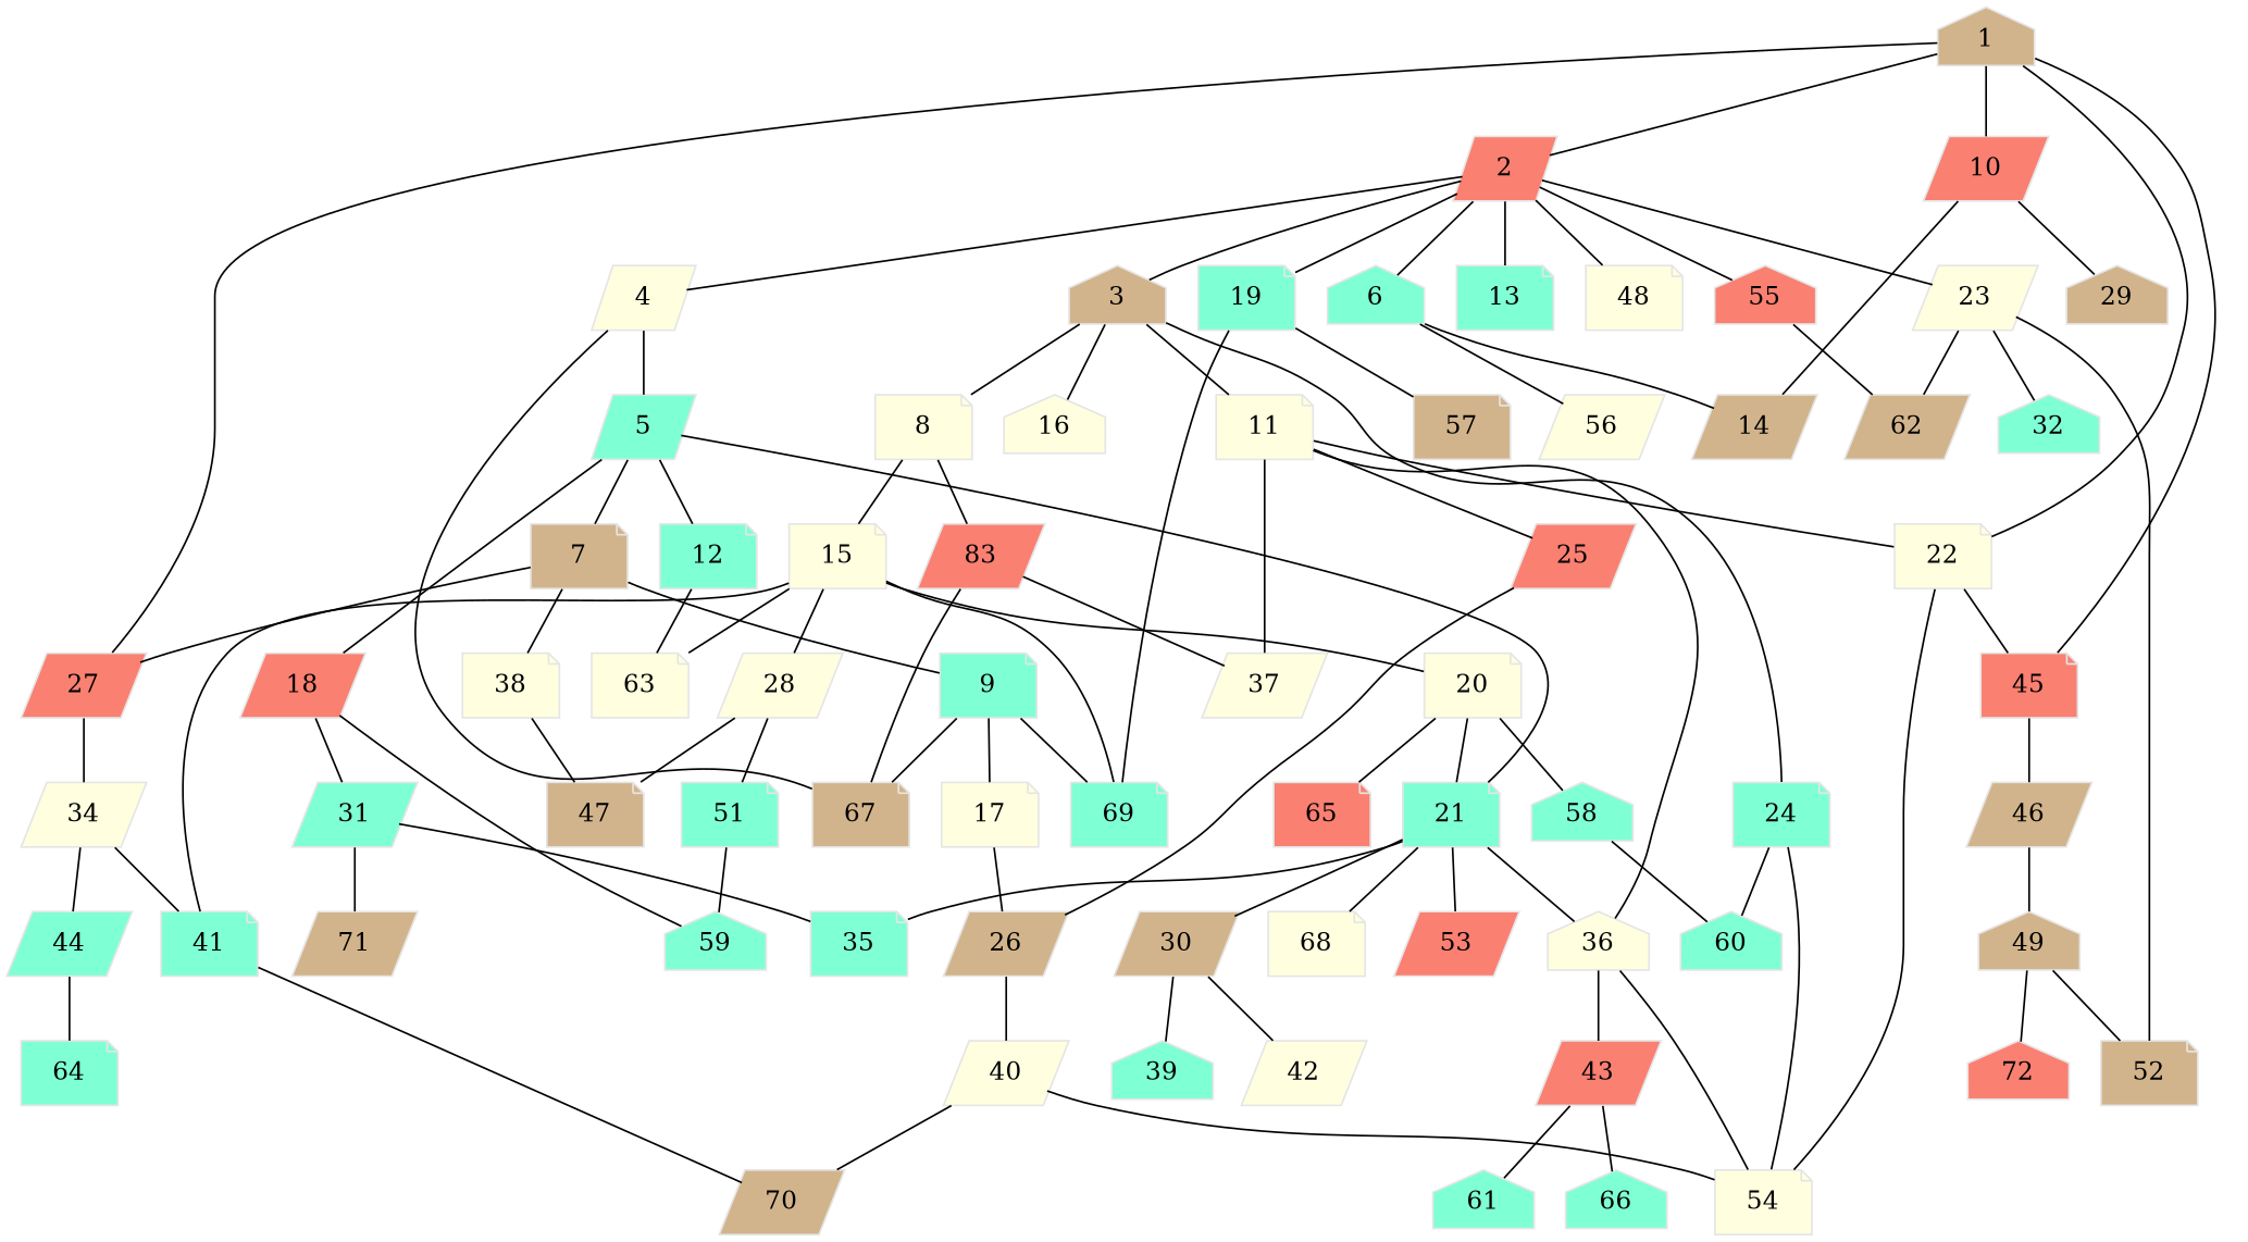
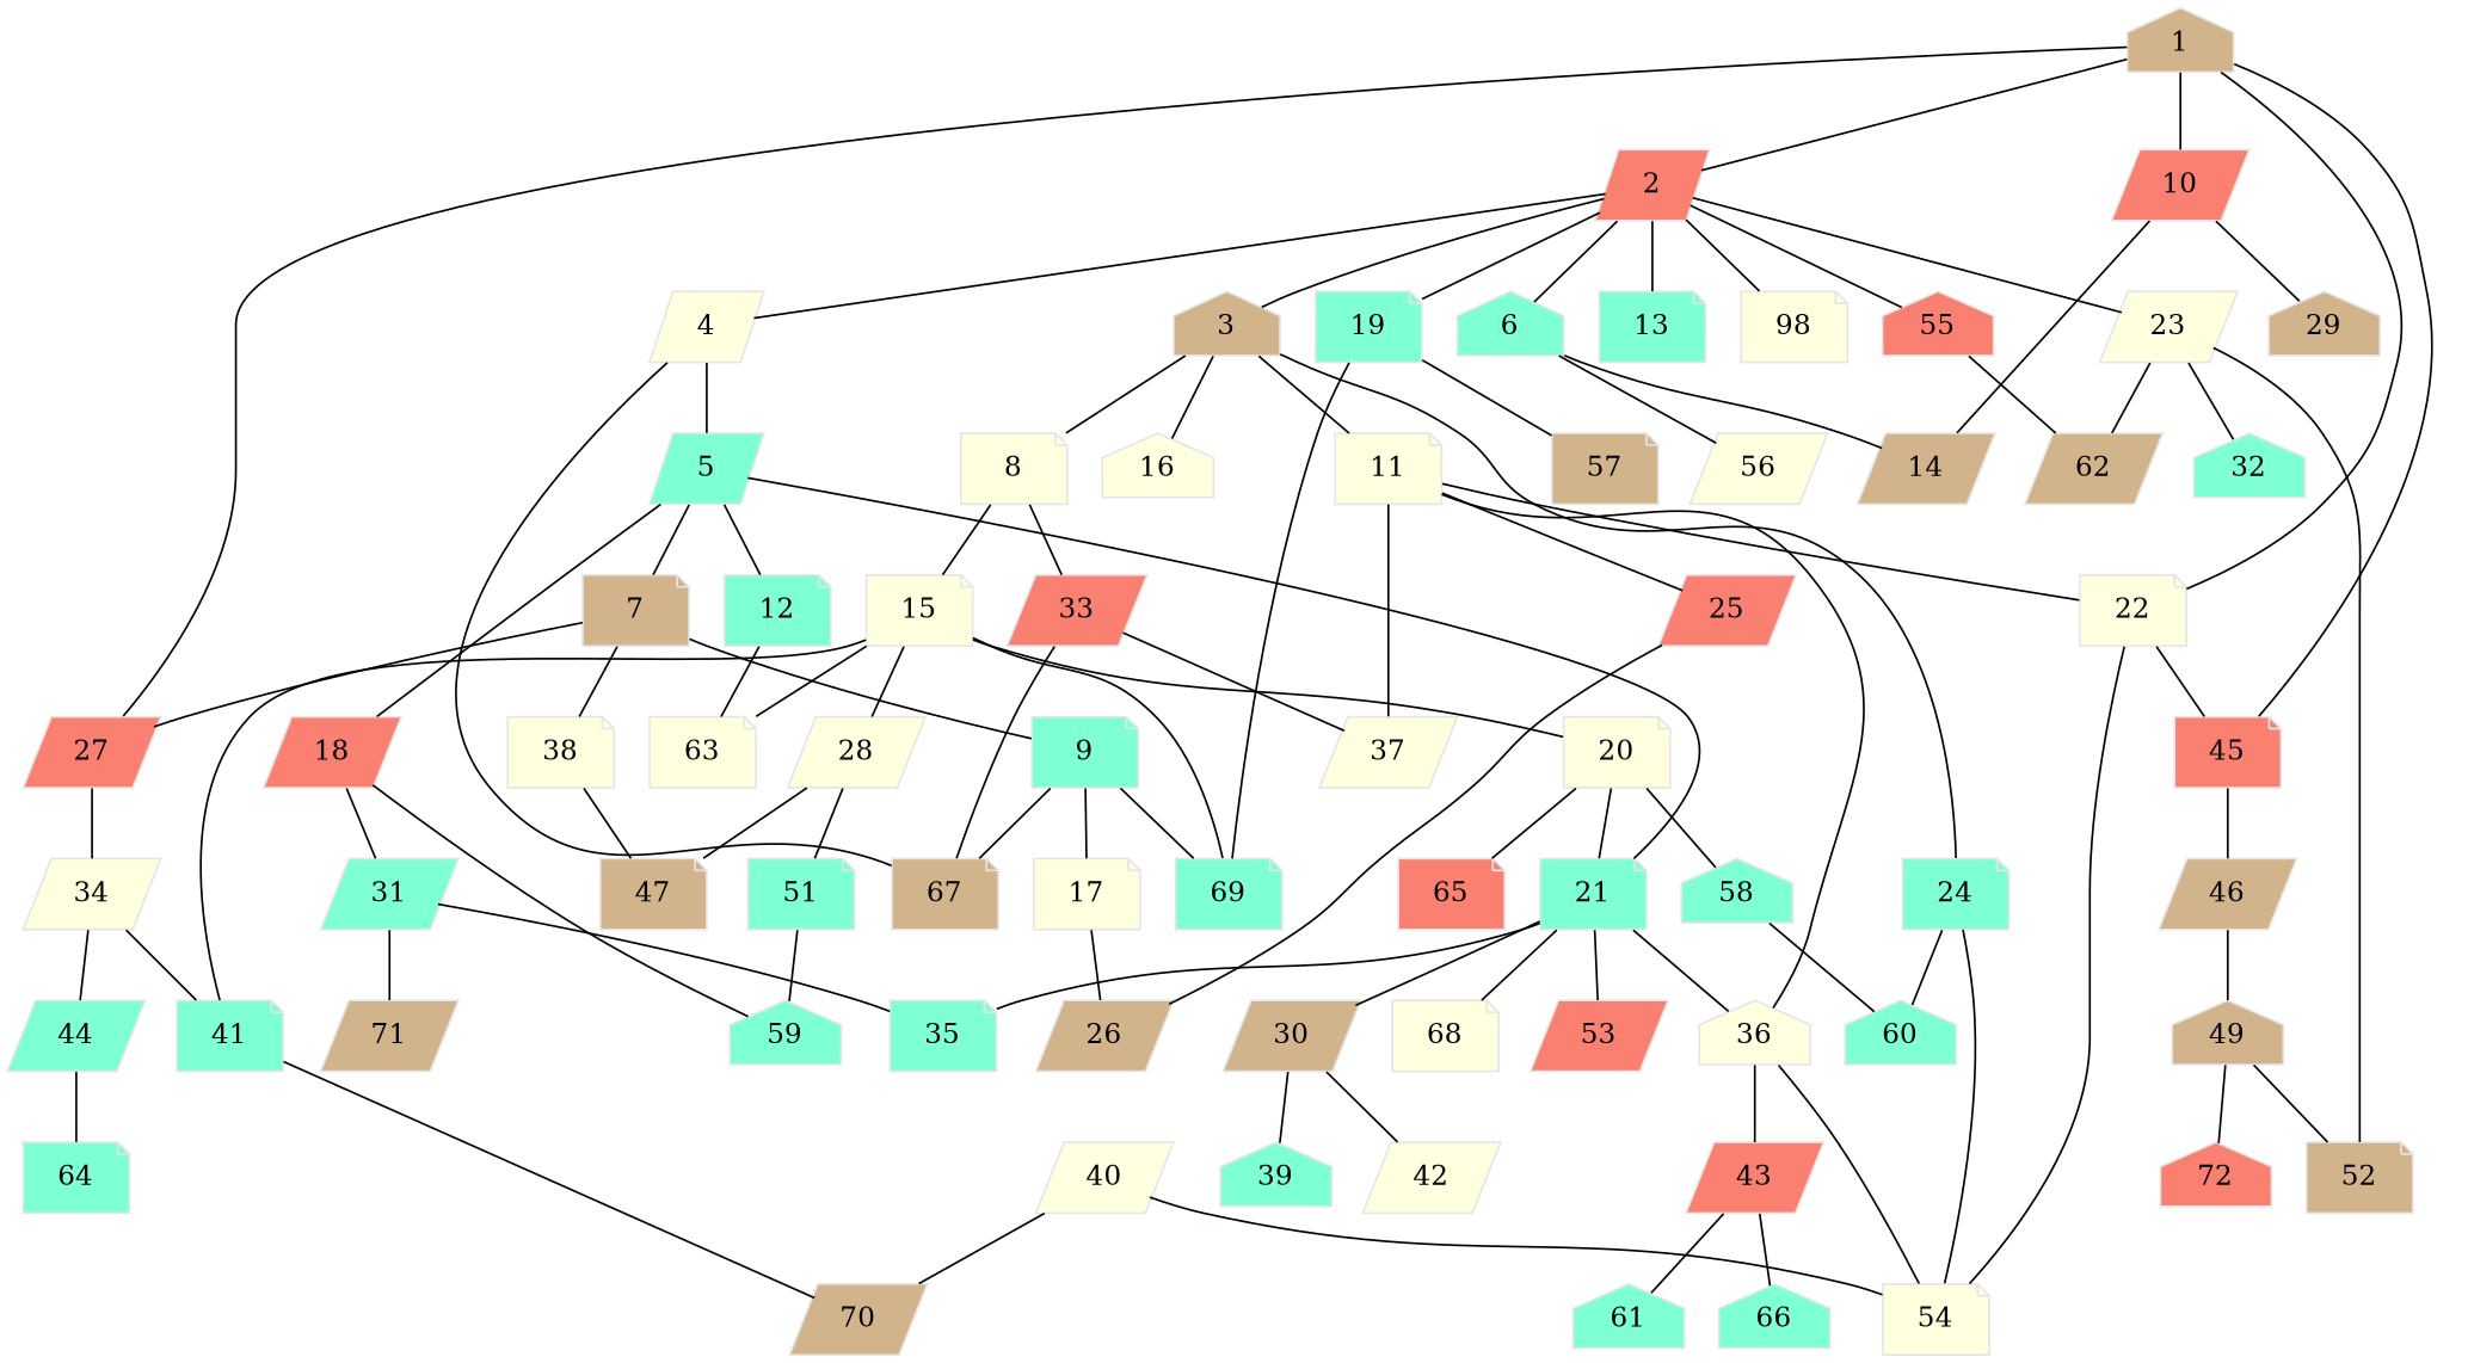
  graph {
    node [color=gray90 fillcolor=aquamarine shape=note style=filled]
    1 [fillcolor=tan shape=house]
    2 [fillcolor=salmon shape=parallelogram]
    10 [fillcolor=salmon shape=parallelogram]
    22 [fillcolor=lightyellow]
    27 [fillcolor=salmon shape=parallelogram]
    45 [fillcolor=salmon]
    3 [fillcolor=tan shape=house]
    4 [fillcolor=lightyellow shape=parallelogram]
    6 [shape=house]
    13
    19
    23 [fillcolor=lightyellow shape=parallelogram]
-   48 [fillcolor=lightyellow]
+   48 [fillcolor=lightyellow label=98]
    55 [fillcolor=salmon shape=house]
    14 [fillcolor=tan shape=parallelogram]
    29 [fillcolor=tan shape=house]
    54 [fillcolor=lightyellow]
    34 [fillcolor=lightyellow shape=parallelogram]
    46 [fillcolor=tan shape=parallelogram]
    8 [fillcolor=lightyellow]
    11 [fillcolor=lightyellow]
    16 [fillcolor=lightyellow shape=house]
    24
    5 [shape=parallelogram]
    67 [fillcolor=tan]
    56 [fillcolor=lightyellow shape=parallelogram]
    69
    57 [fillcolor=tan]
    32 [shape=house]
    52 [fillcolor=tan]
    62 [fillcolor=tan shape=parallelogram]
    15 [fillcolor=lightyellow]
-   33 [fillcolor=salmon shape=parallelogram label=83]
+   33 [fillcolor=salmon shape=parallelogram]
    25 [fillcolor=salmon shape=parallelogram]
    36 [fillcolor=lightyellow shape=house]
    37 [fillcolor=lightyellow shape=parallelogram]
    60 [shape=house]
    7 [fillcolor=tan]
    12
    18 [fillcolor=salmon shape=parallelogram]
    21
    9
    38 [fillcolor=lightyellow]
    63 [fillcolor=lightyellow]
    31 [shape=parallelogram]
    59 [shape=house]
    30 [fillcolor=tan shape=parallelogram]
    35
    53 [fillcolor=salmon shape=parallelogram]
    68 [fillcolor=lightyellow]
    17 [fillcolor=lightyellow]
    47 [fillcolor=tan]
    20 [fillcolor=lightyellow]
    28 [fillcolor=lightyellow shape=parallelogram]
    41
    26 [fillcolor=tan shape=parallelogram]
    43 [fillcolor=salmon shape=parallelogram]
    58 [shape=house]
    65 [fillcolor=salmon]
    51
    70 [fillcolor=tan shape=parallelogram]
    40 [fillcolor=lightyellow shape=parallelogram]
    71 [fillcolor=tan shape=parallelogram]
    39 [shape=house]
    42 [fillcolor=lightyellow shape=parallelogram]
    44 [shape=parallelogram]
    64
    61 [shape=house]
    66 [shape=house]
    49 [fillcolor=tan shape=house]
    72 [fillcolor=salmon shape=house]
    1 -- 2
    1 -- 10
    1 -- 22
    1 -- 27
    1 -- 45
    2 -- 3
    2 -- 4
    2 -- 6
    2 -- 13
    2 -- 19
    2 -- 23
    2 -- 48
    2 -- 55
    10 -- 14
    10 -- 29
    22 -- 45
    22 -- 54
    27 -- 34
    45 -- 46
    3 -- 8
    3 -- 11
    3 -- 16
    3 -- 24
    4 -- 5
    4 -- 67
    6 -- 14
    6 -- 56
    19 -- 69
    19 -- 57
    23 -- 32
    23 -- 52
    23 -- 62
    55 -- 62
    34 -- 41
    34 -- 44
    46 -- 49
    8 -- 15
    8 -- 33
    11 -- 22
    11 -- 25
    11 -- 36
    11 -- 37
    24 -- 54
    24 -- 60
    5 -- 7
    5 -- 12
    5 -- 18
    5 -- 21
    15 -- 69
    15 -- 63
    15 -- 20
    15 -- 28
    15 -- 41
    33 -- 67
    33 -- 37
    25 -- 26
    36 -- 54
    36 -- 43
    7 -- 27
    7 -- 9
    7 -- 38
    12 -- 63
    18 -- 31
    18 -- 59
    21 -- 36
    21 -- 30
    21 -- 35
    21 -- 53
    21 -- 68
    9 -- 67
    9 -- 69
    9 -- 17
    38 -- 47
    31 -- 35
    31 -- 71
    30 -- 39
    30 -- 42
    17 -- 26
    20 -- 21
    20 -- 58
    20 -- 65
    28 -- 47
    28 -- 51
    41 -- 70
-   26 -- 40
    43 -- 61
    43 -- 66
    58 -- 60
    51 -- 59
    40 -- 54
    40 -- 70
    44 -- 64
    49 -- 52
    49 -- 72
  }
